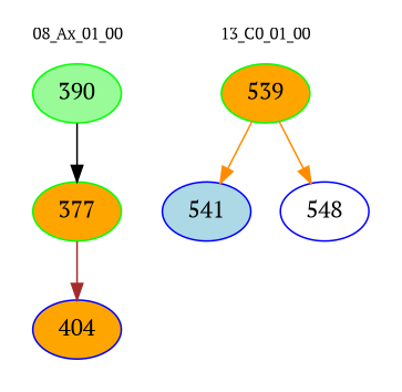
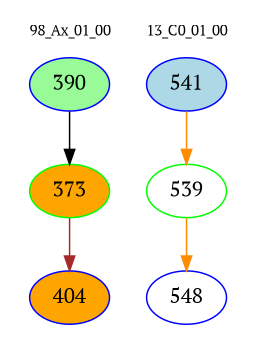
  digraph {
    fontname="PT Serif"
    node [color=blue fillcolor=orange fontname="PT Serif" style=filled]
    edge [color=darkorange fontname="PT Serif"]
-   n1 [color=green fillcolor=palegreen label=390]
-   n2 [color=green label=377]
+   n1 [fillcolor=palegreen label=390]
+   n2 [color=green label=373]
    n3 [label=404]
    n4 [fillcolor=lightblue label=541]
-   n5 [color=green label=539]
+   n5 [color=green fillcolor=white label=539]
    n6 [fillcolor=white label=548]
    subgraph cluster_1 {
      color=white
      fontsize=10
-     label="08_Ax_01_00"
+     label="98_Ax_01_00"
      n1
      n2
      n3
    }
    subgraph cluster_2 {
      color=white
      fontsize=10
      label="13_C0_01_00"
      n4
      n5
      n6
    }
    n1 -> n2 [color=black]
    n2 -> n3 [color=brown]
-   n5 -> n4
+   n4 -> n5
    n5 -> n6
  }
